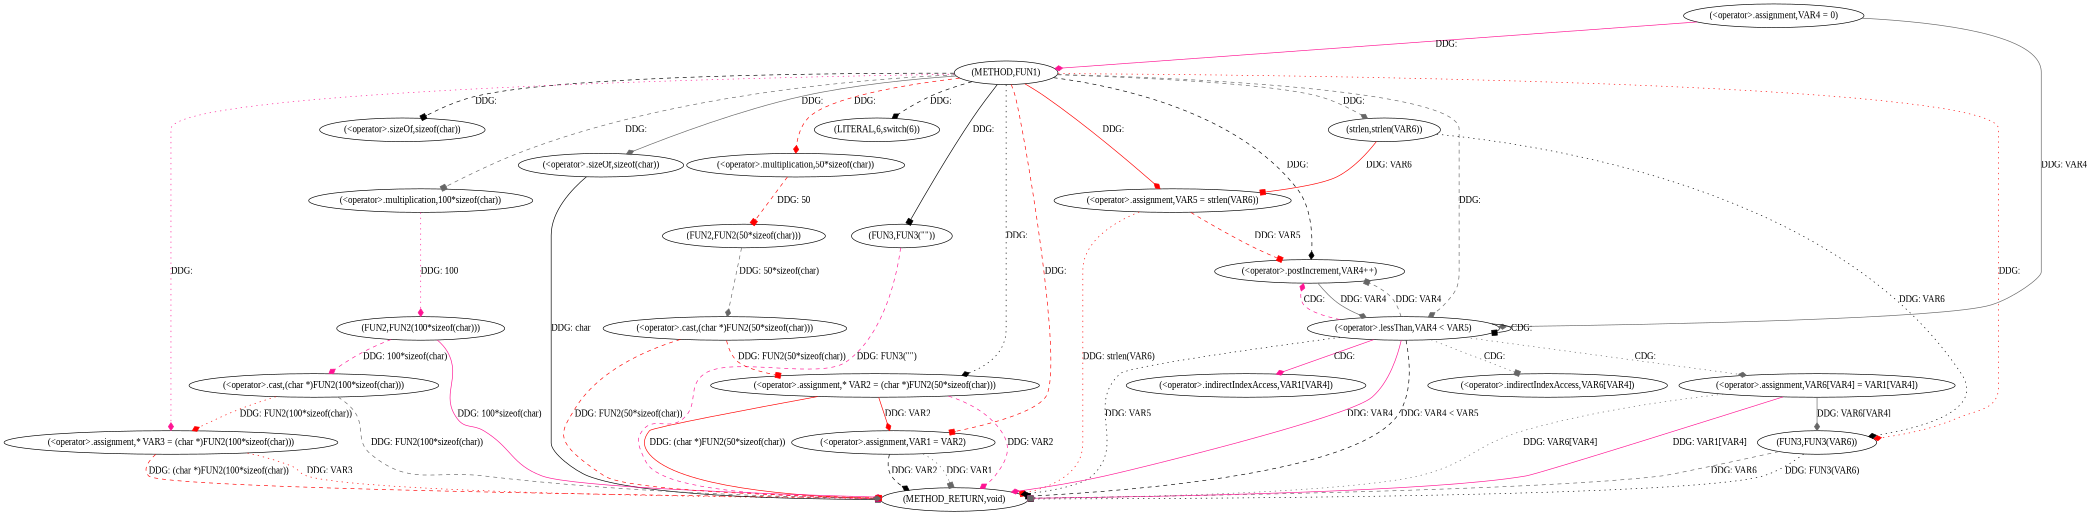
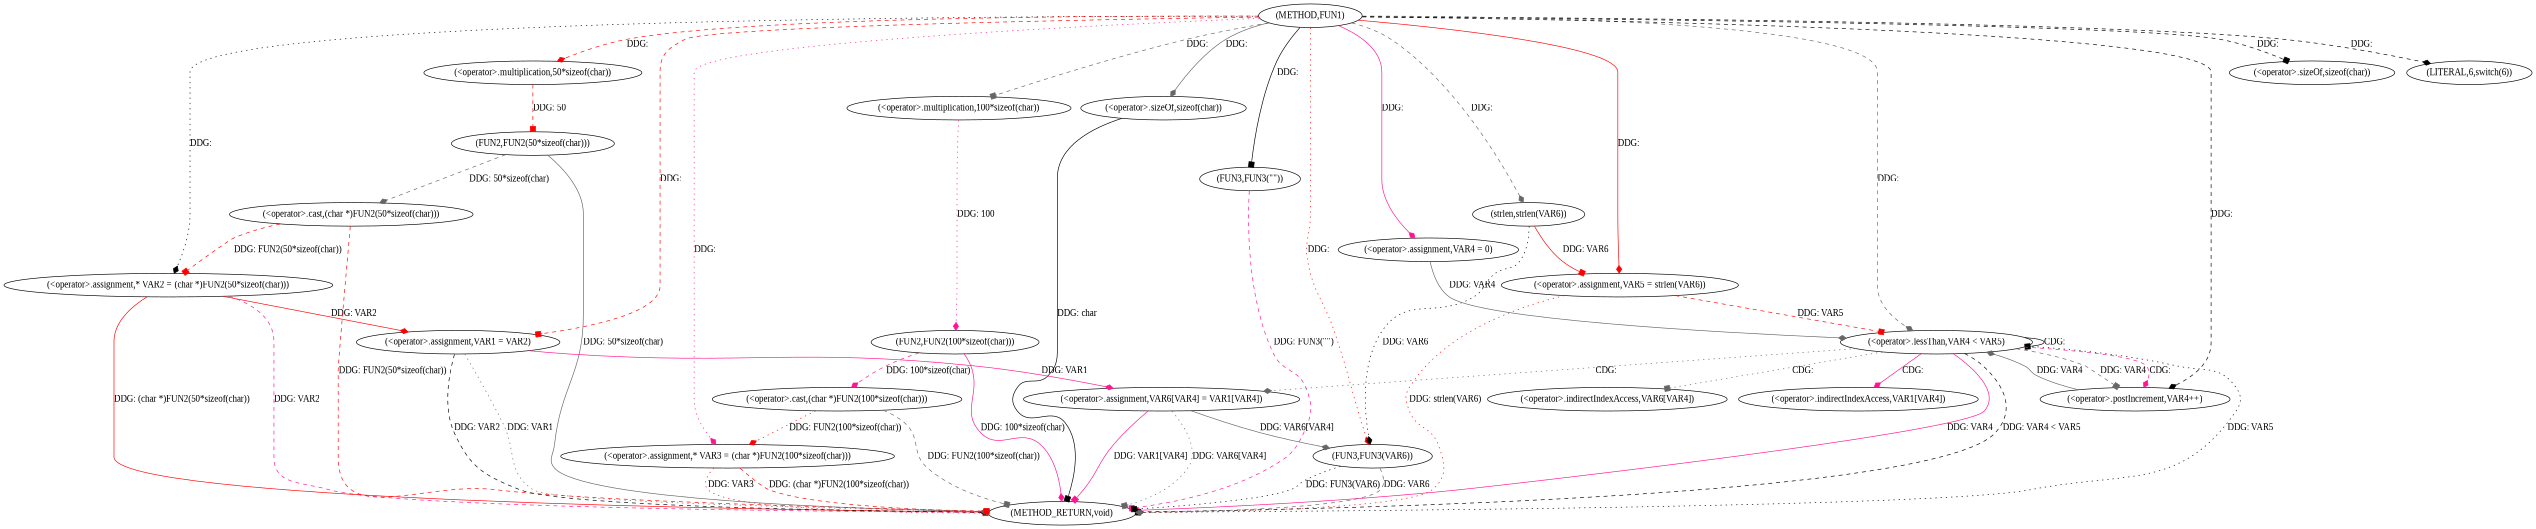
  digraph {
    fontname="Liberation Serif"
    node [fontname="Liberation Serif"]
    edge [arrowhead=diamond color=gray40 fontname="Liberation Serif" style=dashed]
    n1 [label="(METHOD,FUN1)"]
    n2 [label="(<operator>.assignment,* VAR2 = (char *)FUN2(50*sizeof(char)))"]
    n3 [label="(<operator>.multiplication,50*sizeof(char))"]
    n4 [label="(<operator>.sizeOf,sizeof(char))"]
    n5 [label="(<operator>.assignment,* VAR3 = (char *)FUN2(100*sizeof(char)))"]
    n6 [label="(<operator>.multiplication,100*sizeof(char))"]
    n7 [label="(<operator>.sizeOf,sizeof(char))"]
    n8 [label="(LITERAL,6,switch(6))"]
    n9 [label="(<operator>.assignment,VAR1 = VAR2)"]
    n10 [label="(FUN3,FUN3(\"\"))"]
    n11 [label="(<operator>.assignment,VAR5 = strlen(VAR6))"]
    n12 [label="(strlen,strlen(VAR6))"]
    n13 [label="(<operator>.assignment,VAR4 = 0)"]
    n14 [label="(<operator>.lessThan,VAR4 < VAR5)"]
    n15 [label="(<operator>.postIncrement,VAR4++)"]
    n16 [label="(FUN3,FUN3(VAR6))"]
    n17 [label="(METHOD_RETURN,void)"]
    n18 [label="(FUN2,FUN2(50*sizeof(char)))"]
    n19 [label="(FUN2,FUN2(100*sizeof(char)))"]
    n20 [label="(<operator>.assignment,VAR6[VAR4] = VAR1[VAR4])"]
    n21 [label="(<operator>.indirectIndexAccess,VAR6[VAR4])"]
    n22 [label="(<operator>.indirectIndexAccess,VAR1[VAR4])"]
    n23 [label="(<operator>.cast,(char *)FUN2(50*sizeof(char)))"]
    n24 [label="(<operator>.cast,(char *)FUN2(100*sizeof(char)))"]
    n1 -> n2 [color=black label="DDG: " style=dotted]
    n1 -> n3 [color=red label="DDG: "]
    n1 -> n4 [arrowhead=box color=black label="DDG: "]
    n1 -> n5 [color=deeppink label="DDG: " style=dotted]
    n1 -> n6 [arrowhead=box label="DDG: "]
    n1 -> n7 [label="DDG: " style=solid]
    n1 -> n8 [color=black label="DDG: "]
    n1 -> n9 [arrowhead=box color=red label="DDG: "]
    n1 -> n10 [arrowhead=box color=black label="DDG: " style=solid]
    n1 -> n11 [color=red label="DDG: " style=solid]
    n1 -> n12 [label="DDG: "]
-   n13 -> n1 [color=deeppink label="DDG: " style=solid]
+   n1 -> n13 [color=deeppink label="DDG: " style=solid]
    n1 -> n14 [label="DDG: "]
    n1 -> n15 [color=black label="DDG: "]
    n1 -> n16 [color=red label="DDG: " style=dotted]
    n2 -> n9 [color=red label="DDG: VAR2" style=solid]
    n2 -> n17 [color=deeppink label="DDG: VAR2"]
    n2 -> n17 [color=red label="DDG: (char *)FUN2(50*sizeof(char))" style=solid]
    n3 -> n18 [arrowhead=box color=red label="DDG: 50"]
    n5 -> n17 [arrowhead=box color=red label="DDG: VAR3" style=dotted]
    n5 -> n17 [arrowhead=box color=red label="DDG: (char *)FUN2(100*sizeof(char))"]
    n6 -> n19 [color=deeppink label="DDG: 100" style=dotted]
    n7 -> n17 [arrowhead=box color=black label="DDG: char" style=solid]
    n9 -> n17 [arrowhead=box label="DDG: VAR1" style=dotted]
    n9 -> n17 [color=black label="DDG: VAR2"]
+   n9 -> n20 [color=deeppink label="DDG: VAR1" style=solid]
    n10 -> n17 [arrowhead=box color=deeppink label="DDG: FUN3(\"\")"]
-   n11 -> n15 [arrowhead=box color=red label="DDG: VAR5"]
+   n11 -> n14 [arrowhead=box color=red label="DDG: VAR5"]
    n11 -> n17 [arrowhead=box color=red label="DDG: strlen(VAR6)" style=dotted]
    n12 -> n11 [arrowhead=box color=red label="DDG: VAR6" style=solid]
    n12 -> n16 [color=black label="DDG: VAR6" style=dotted]
    n13 -> n14 [label="DDG: VAR4" style=solid]
    n14 -> n14 [arrowhead=box color=black label="CDG: " style=solid]
    n14 -> n15 [arrowhead=box label="DDG: VAR4"]
    n14 -> n15 [color=deeppink label="CDG: "]
    n14 -> n17 [color=black label="DDG: VAR5" style=dotted]
    n14 -> n17 [color=deeppink label="DDG: VAR4" style=solid]
    n14 -> n17 [arrowhead=box color=black label="DDG: VAR4 < VAR5"]
    n14 -> n20 [label="CDG: " style=dotted]
    n14 -> n21 [arrowhead=box label="CDG: " style=dotted]
    n14 -> n22 [color=deeppink label="CDG: " style=solid]
    n15 -> n14 [label="DDG: VAR4" style=solid]
    n16 -> n17 [arrowhead=box color=black label="DDG: FUN3(VAR6)" style=dotted]
    n16 -> n17 [label="DDG: VAR6"]
+   n18 -> n17 [label="DDG: 50*sizeof(char)" style=solid]
    n18 -> n23 [label="DDG: 50*sizeof(char)"]
    n19 -> n17 [color=deeppink label="DDG: 100*sizeof(char)" style=solid]
    n19 -> n24 [color=deeppink label="DDG: 100*sizeof(char)"]
    n20 -> n16 [label="DDG: VAR6[VAR4]" style=solid]
    n20 -> n17 [arrowhead=box color=deeppink label="DDG: VAR1[VAR4]" style=solid]
    n20 -> n17 [arrowhead=box label="DDG: VAR6[VAR4]" style=dotted]
    n23 -> n2 [arrowhead=box color=red label="DDG: FUN2(50*sizeof(char))"]
    n23 -> n17 [arrowhead=box color=red label="DDG: FUN2(50*sizeof(char))"]
    n24 -> n5 [color=red label="DDG: FUN2(100*sizeof(char))" style=dotted]
-   n24 -> n17 [label="DDG: FUN2(100*sizeof(char))"]
+   n24 -> n17 [arrowhead=box label="DDG: FUN2(100*sizeof(char))"]
  }
